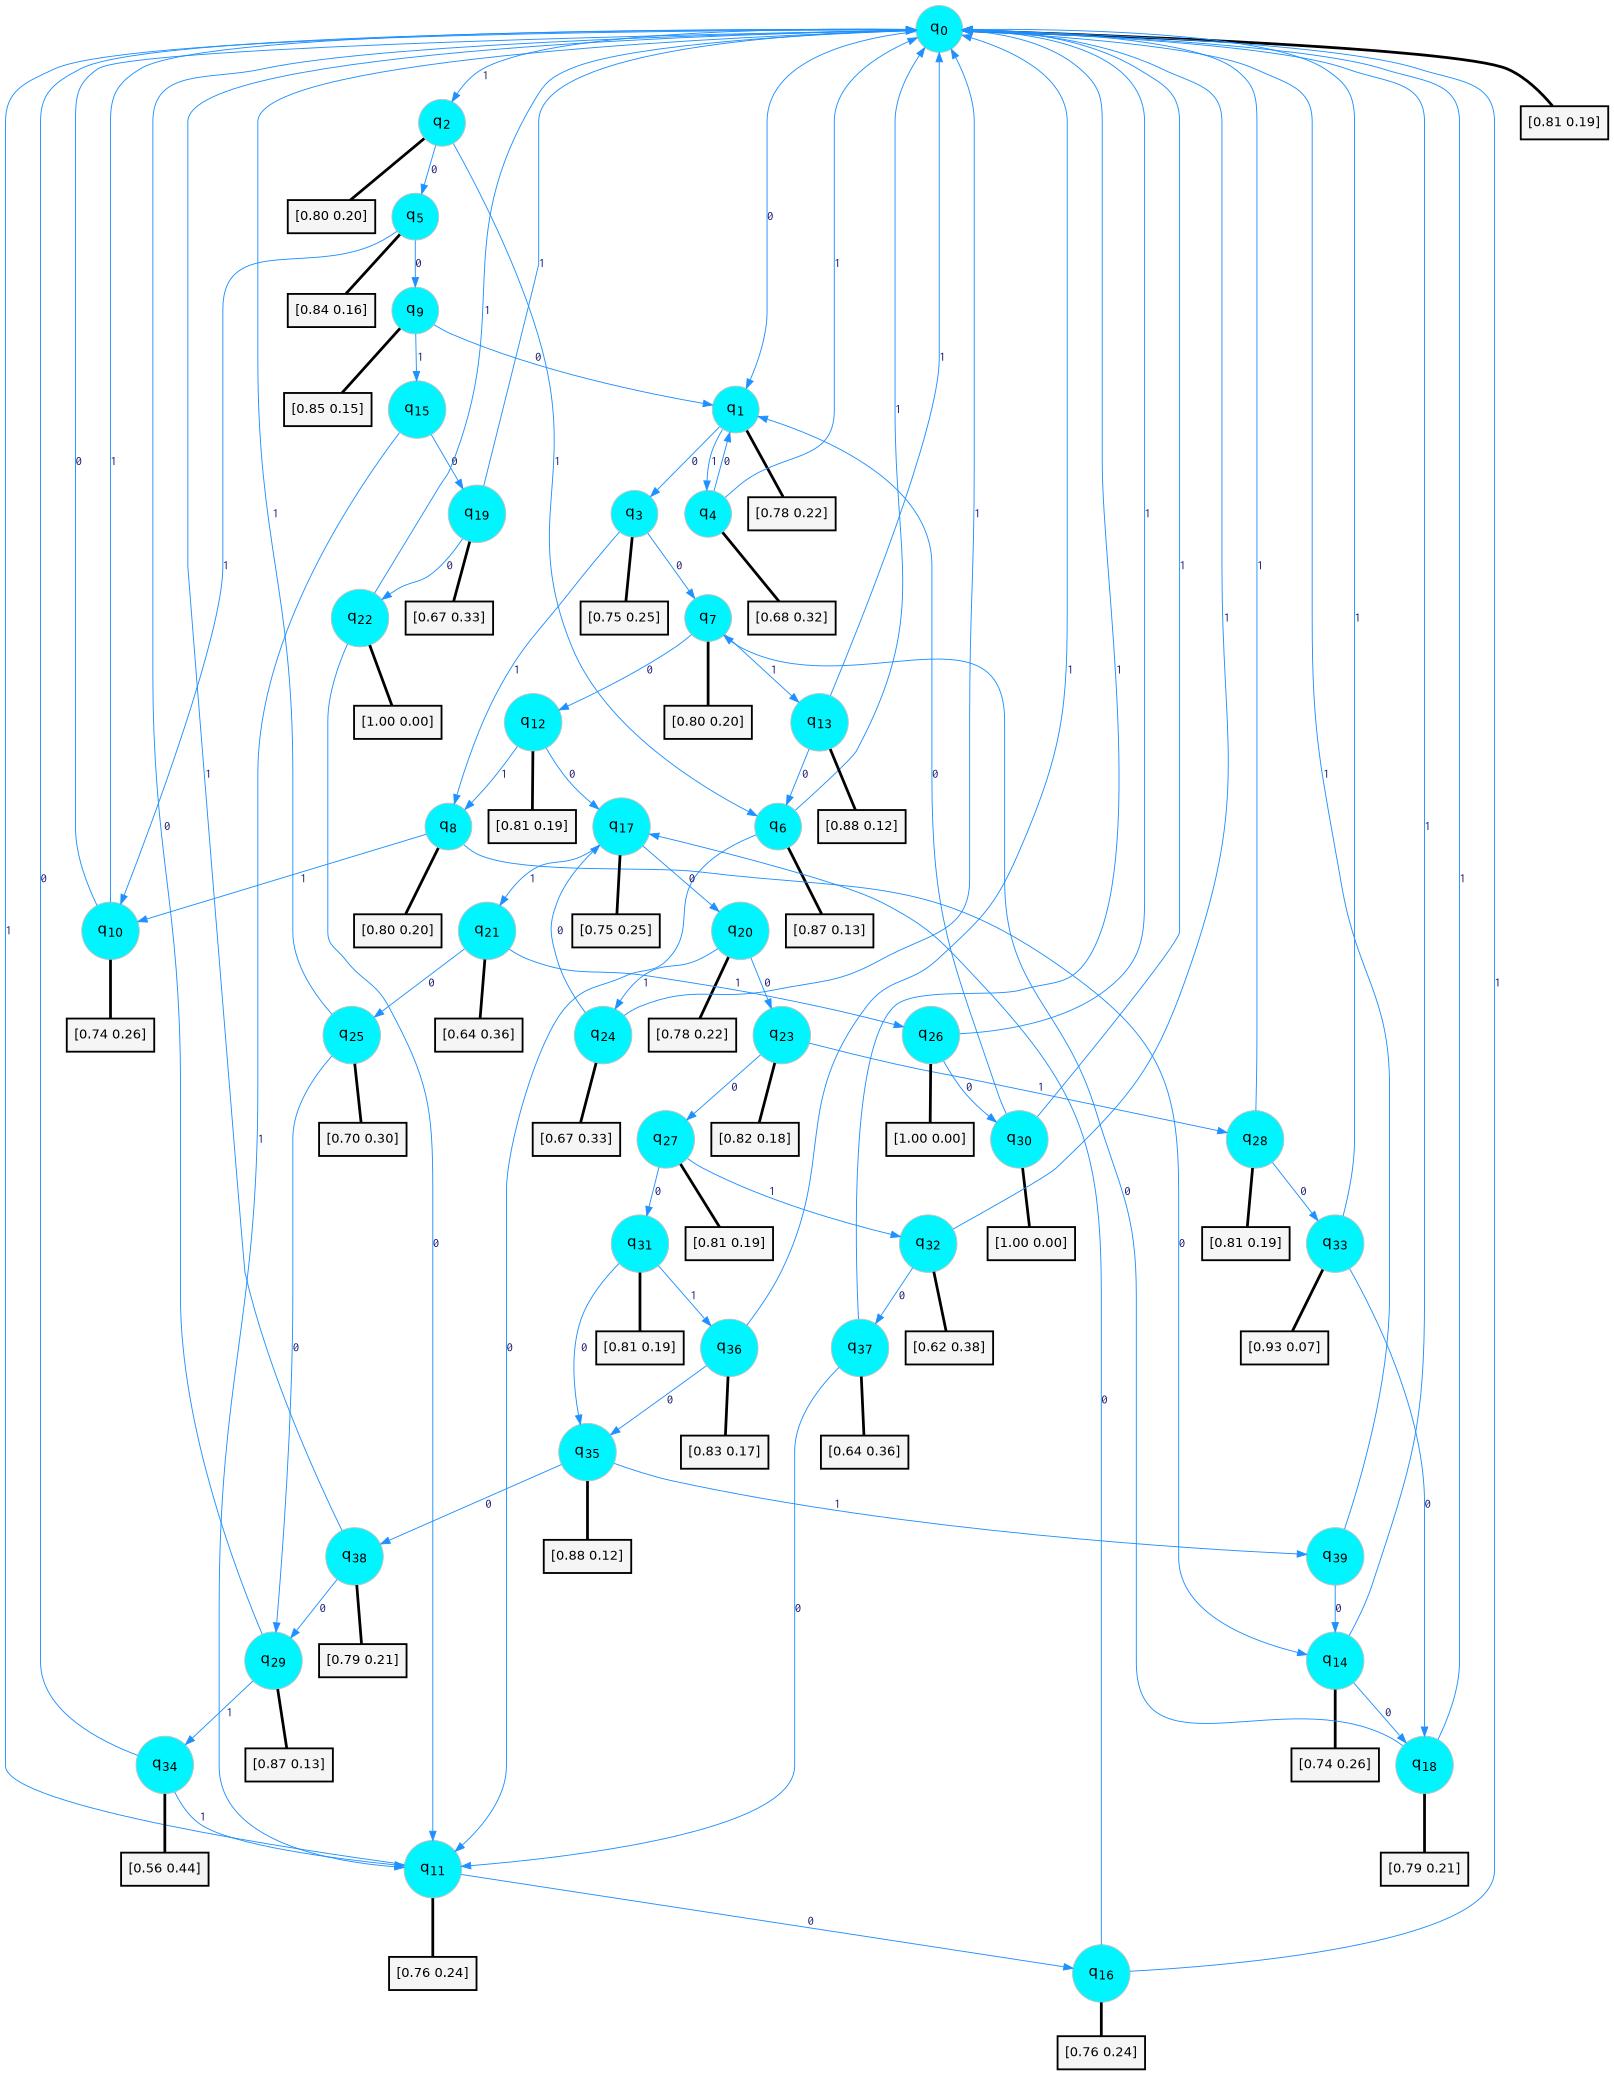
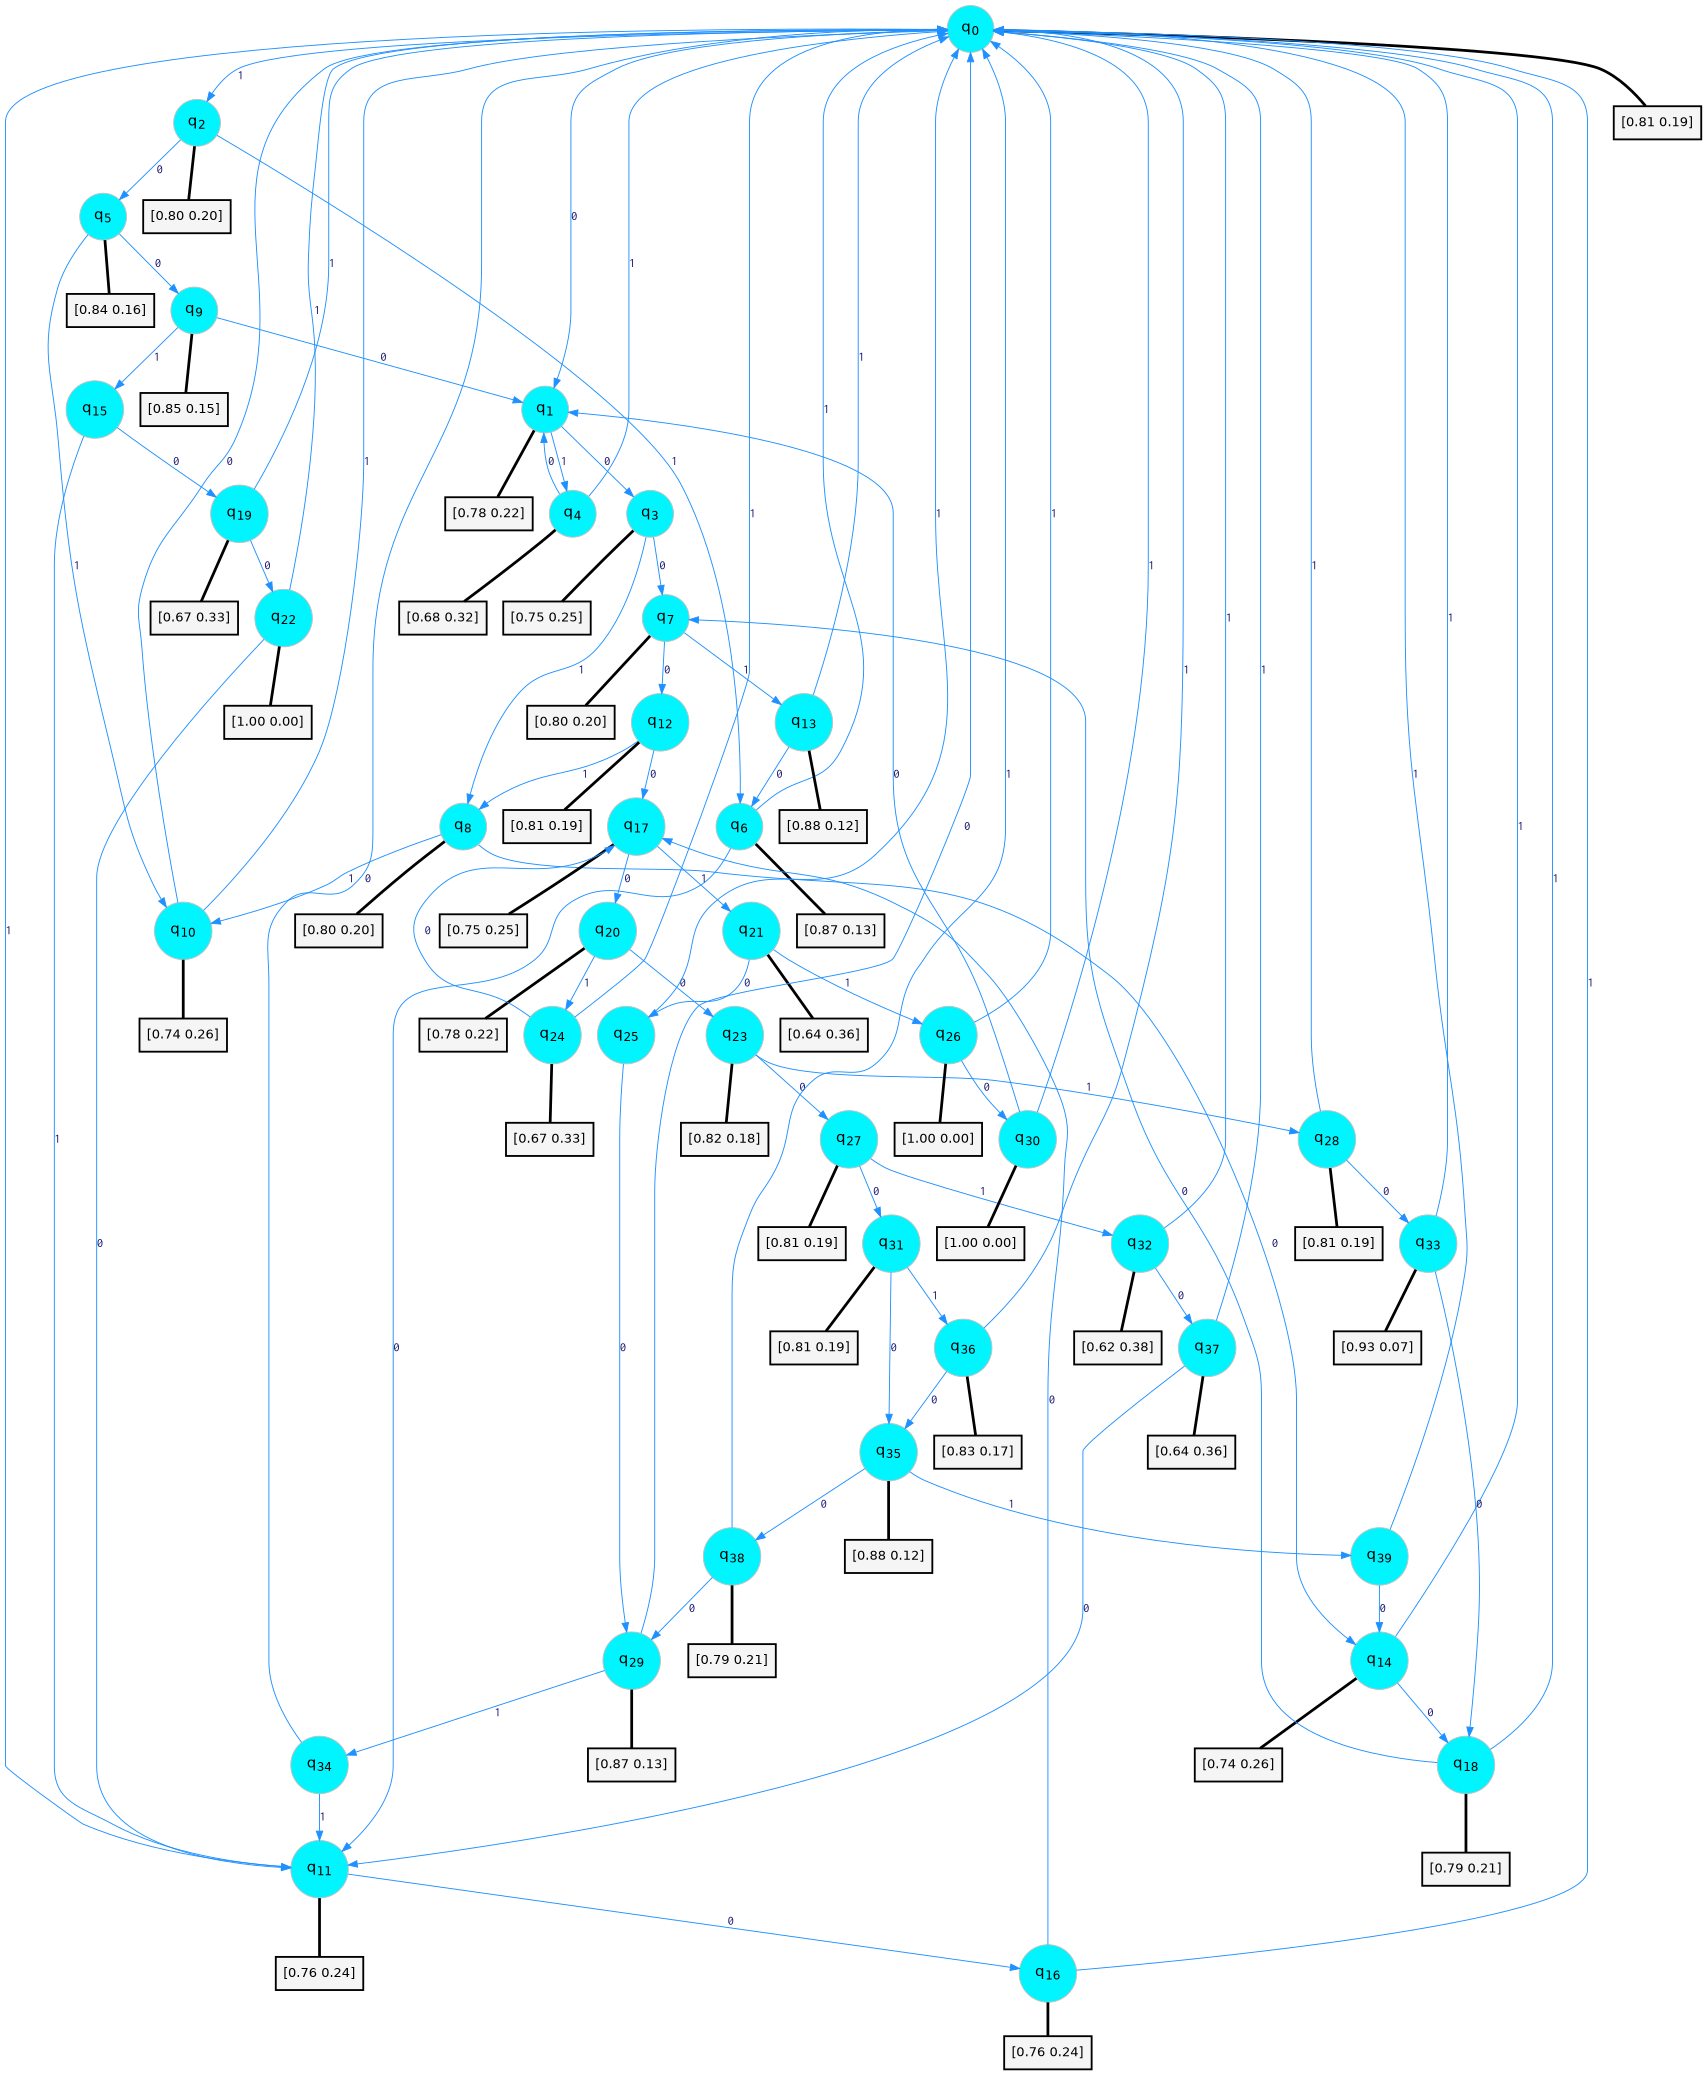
  digraph {
    rankdir=TD
    node [color=gray fillcolor=turquoise1 fontcolor=black fontname=Helvetica fontsize=16 fontweight=bold shape=circle style=filled]
    edge [arrowsize=1 color=dodgerblue1 fontcolor=midnightblue fontname=courier fontweight=bold penwidth=1 style=solid weight=20]
    n1 [label=<q<SUB>0</SUB>>]
    n2 [label=<q<SUB>1</SUB>>]
    n3 [label=<q<SUB>2</SUB>>]
    n4 [color=black fillcolor=whitesmoke fontsize=14 label="[0.81 0.19]" penwidth=2 shape=box]
    n5 [label=<q<SUB>3</SUB>>]
    n6 [label=<q<SUB>4</SUB>>]
    n7 [color=black fillcolor=whitesmoke fontsize=14 label="[0.78 0.22]" penwidth=2 shape=box]
    n8 [label=<q<SUB>5</SUB>>]
    n9 [label=<q<SUB>6</SUB>>]
    n10 [color=black fillcolor=whitesmoke fontsize=14 label="[0.80 0.20]" penwidth=2 shape=box]
    n11 [label=<q<SUB>7</SUB>>]
    n12 [label=<q<SUB>8</SUB>>]
    n13 [color=black fillcolor=whitesmoke fontsize=14 label="[0.75 0.25]" penwidth=2 shape=box]
    n14 [color=black fillcolor=whitesmoke fontsize=14 label="[0.68 0.32]" penwidth=2 shape=box]
    n15 [label=<q<SUB>9</SUB>>]
    n16 [label=<q<SUB>10</SUB>>]
    n17 [color=black fillcolor=whitesmoke fontsize=14 label="[0.84 0.16]" penwidth=2 shape=box]
    n18 [label=<q<SUB>11</SUB>>]
    n19 [color=black fillcolor=whitesmoke fontsize=14 label="[0.87 0.13]" penwidth=2 shape=box]
    n20 [label=<q<SUB>12</SUB>>]
    n21 [label=<q<SUB>13</SUB>>]
    n22 [color=black fillcolor=whitesmoke fontsize=14 label="[0.80 0.20]" penwidth=2 shape=box]
    n23 [label=<q<SUB>14</SUB>>]
    n24 [color=black fillcolor=whitesmoke fontsize=14 label="[0.80 0.20]" penwidth=2 shape=box]
    n25 [label=<q<SUB>15</SUB>>]
    n26 [color=black fillcolor=whitesmoke fontsize=14 label="[0.85 0.15]" penwidth=2 shape=box]
    n27 [color=black fillcolor=whitesmoke fontsize=14 label="[0.74 0.26]" penwidth=2 shape=box]
    n28 [label=<q<SUB>16</SUB>>]
    n29 [color=black fillcolor=whitesmoke fontsize=14 label="[0.76 0.24]" penwidth=2 shape=box]
    n30 [label=<q<SUB>17</SUB>>]
    n31 [color=black fillcolor=whitesmoke fontsize=14 label="[0.81 0.19]" penwidth=2 shape=box]
    n32 [color=black fillcolor=whitesmoke fontsize=14 label="[0.88 0.12]" penwidth=2 shape=box]
    n33 [label=<q<SUB>18</SUB>>]
    n34 [color=black fillcolor=whitesmoke fontsize=14 label="[0.74 0.26]" penwidth=2 shape=box]
    n35 [label=<q<SUB>19</SUB>>]
    n36 [color=black fillcolor=whitesmoke fontsize=14 label="[0.76 0.24]" penwidth=2 shape=box]
    n37 [label=<q<SUB>20</SUB>>]
    n38 [label=<q<SUB>21</SUB>>]
    n39 [color=black fillcolor=whitesmoke fontsize=14 label="[0.75 0.25]" penwidth=2 shape=box]
    n40 [color=black fillcolor=whitesmoke fontsize=14 label="[0.79 0.21]" penwidth=2 shape=box]
    n41 [label=<q<SUB>22</SUB>>]
    n42 [color=black fillcolor=whitesmoke fontsize=14 label="[0.67 0.33]" penwidth=2 shape=box]
    n43 [label=<q<SUB>23</SUB>>]
    n44 [label=<q<SUB>24</SUB>>]
    n45 [color=black fillcolor=whitesmoke fontsize=14 label="[0.78 0.22]" penwidth=2 shape=box]
    n46 [label=<q<SUB>25</SUB>>]
    n47 [label=<q<SUB>26</SUB>>]
    n48 [color=black fillcolor=whitesmoke fontsize=14 label="[0.64 0.36]" penwidth=2 shape=box]
    n49 [color=black fillcolor=whitesmoke fontsize=14 label="[1.00 0.00]" penwidth=2 shape=box]
    n50 [label=<q<SUB>27</SUB>>]
    n51 [label=<q<SUB>28</SUB>>]
    n52 [color=black fillcolor=whitesmoke fontsize=14 label="[0.82 0.18]" penwidth=2 shape=box]
    n53 [color=black fillcolor=whitesmoke fontsize=14 label="[0.67 0.33]" penwidth=2 shape=box]
    n54 [label=<q<SUB>29</SUB>>]
-   n55 [color=black fillcolor=whitesmoke fontsize=14 label="[0.70 0.30]" penwidth=2 shape=box]
    n56 [label=<q<SUB>30</SUB>>]
    n57 [color=black fillcolor=whitesmoke fontsize=14 label="[1.00 0.00]" penwidth=2 shape=box]
    n58 [label=<q<SUB>31</SUB>>]
    n59 [label=<q<SUB>32</SUB>>]
    n60 [color=black fillcolor=whitesmoke fontsize=14 label="[0.81 0.19]" penwidth=2 shape=box]
    n61 [label=<q<SUB>33</SUB>>]
    n62 [color=black fillcolor=whitesmoke fontsize=14 label="[0.81 0.19]" penwidth=2 shape=box]
    n63 [label=<q<SUB>34</SUB>>]
    n64 [color=black fillcolor=whitesmoke fontsize=14 label="[0.87 0.13]" penwidth=2 shape=box]
    n65 [color=black fillcolor=whitesmoke fontsize=14 label="[1.00 0.00]" penwidth=2 shape=box]
    n66 [label=<q<SUB>35</SUB>>]
    n67 [label=<q<SUB>36</SUB>>]
    n68 [color=black fillcolor=whitesmoke fontsize=14 label="[0.81 0.19]" penwidth=2 shape=box]
    n69 [label=<q<SUB>37</SUB>>]
    n70 [color=black fillcolor=whitesmoke fontsize=14 label="[0.62 0.38]" penwidth=2 shape=box]
    n71 [color=black fillcolor=whitesmoke fontsize=14 label="[0.93 0.07]" penwidth=2 shape=box]
-   n72 [color=black fillcolor=whitesmoke fontsize=14 label="[0.56 0.44]" penwidth=2 shape=box]
    n73 [label=<q<SUB>38</SUB>>]
    n74 [label=<q<SUB>39</SUB>>]
    n75 [color=black fillcolor=whitesmoke fontsize=14 label="[0.88 0.12]" penwidth=2 shape=box]
    n76 [color=black fillcolor=whitesmoke fontsize=14 label="[0.83 0.17]" penwidth=2 shape=box]
    n77 [color=black fillcolor=whitesmoke fontsize=14 label="[0.64 0.36]" penwidth=2 shape=box]
    n78 [color=black fillcolor=whitesmoke fontsize=14 label="[0.79 0.21]" penwidth=2 shape=box]
    n1 -> n2 [label=0]
    n1 -> n3 [label=1]
    n1 -> n4 [arrowhead=none color=black penwidth=3]
    n2 -> n5 [label=0]
    n2 -> n6 [label=1]
    n2 -> n7 [arrowhead=none color=black penwidth=3]
    n3 -> n8 [label=0]
    n3 -> n9 [label=1]
    n3 -> n10 [arrowhead=none color=black penwidth=3]
    n5 -> n11 [label=0]
    n5 -> n12 [label=1]
    n5 -> n13 [arrowhead=none color=black penwidth=3]
    n6 -> n1 [label=1]
    n6 -> n2 [label=0]
    n6 -> n14 [arrowhead=none color=black penwidth=3]
    n8 -> n15 [label=0]
    n8 -> n16 [label=1]
    n8 -> n17 [arrowhead=none color=black penwidth=3]
    n9 -> n1 [label=1]
    n9 -> n18 [label=0]
    n9 -> n19 [arrowhead=none color=black penwidth=3]
    n11 -> n20 [label=0]
    n11 -> n21 [label=1]
    n11 -> n22 [arrowhead=none color=black penwidth=3]
    n12 -> n16 [label=1]
    n12 -> n23 [label=0]
    n12 -> n24 [arrowhead=none color=black penwidth=3]
    n15 -> n2 [label=0]
    n15 -> n25 [label=1]
    n15 -> n26 [arrowhead=none color=black penwidth=3]
    n16 -> n1 [label=0]
    n16 -> n1 [label=1]
    n16 -> n27 [arrowhead=none color=black penwidth=3]
    n18 -> n1 [label=1]
    n18 -> n28 [label=0]
    n18 -> n29 [arrowhead=none color=black penwidth=3]
    n20 -> n12 [label=1]
    n20 -> n30 [label=0]
    n20 -> n31 [arrowhead=none color=black penwidth=3]
    n21 -> n1 [label=1]
    n21 -> n9 [label=0]
    n21 -> n32 [arrowhead=none color=black penwidth=3]
    n23 -> n1 [label=1]
    n23 -> n33 [label=0]
    n23 -> n34 [arrowhead=none color=black penwidth=3]
    n25 -> n18 [label=1]
    n25 -> n35 [label=0]
    n28 -> n1 [label=1]
    n28 -> n30 [label=0]
    n28 -> n36 [arrowhead=none color=black penwidth=3]
    n30 -> n37 [label=0]
    n30 -> n38 [label=1]
    n30 -> n39 [arrowhead=none color=black penwidth=3]
    n33 -> n1 [label=1]
    n33 -> n11 [label=0]
    n33 -> n40 [arrowhead=none color=black penwidth=3]
    n35 -> n1 [label=1]
    n35 -> n41 [label=0]
    n35 -> n42 [arrowhead=none color=black penwidth=3]
    n37 -> n43 [label=0]
    n37 -> n44 [label=1]
    n37 -> n45 [arrowhead=none color=black penwidth=3]
    n38 -> n46 [label=0]
    n38 -> n47 [label=1]
    n38 -> n48 [arrowhead=none color=black penwidth=3]
    n41 -> n1 [label=1]
    n41 -> n18 [label=0]
    n41 -> n49 [arrowhead=none color=black penwidth=3]
    n43 -> n50 [label=0]
    n43 -> n51 [label=1]
    n43 -> n52 [arrowhead=none color=black penwidth=3]
    n44 -> n1 [label=1]
    n44 -> n30 [label=0]
    n44 -> n53 [arrowhead=none color=black penwidth=3]
    n46 -> n1 [label=1]
    n46 -> n54 [label=0]
-   n46 -> n55 [arrowhead=none color=black penwidth=3]
    n47 -> n1 [label=1]
    n47 -> n56 [label=0]
    n47 -> n57 [arrowhead=none color=black penwidth=3]
    n50 -> n58 [label=0]
    n50 -> n59 [label=1]
    n50 -> n60 [arrowhead=none color=black penwidth=3]
    n51 -> n1 [label=1]
    n51 -> n61 [label=0]
    n51 -> n62 [arrowhead=none color=black penwidth=3]
    n54 -> n1 [label=0]
    n54 -> n63 [label=1]
    n54 -> n64 [arrowhead=none color=black penwidth=3]
    n56 -> n1 [label=1]
    n56 -> n2 [label=0]
    n56 -> n65 [arrowhead=none color=black penwidth=3]
    n58 -> n66 [label=0]
    n58 -> n67 [label=1]
    n58 -> n68 [arrowhead=none color=black penwidth=3]
    n59 -> n1 [label=1]
    n59 -> n69 [label=0]
    n59 -> n70 [arrowhead=none color=black penwidth=3]
    n61 -> n1 [label=1]
    n61 -> n33 [label=0]
    n61 -> n71 [arrowhead=none color=black penwidth=3]
    n63 -> n1 [label=0]
    n63 -> n18 [label=1]
-   n63 -> n72 [arrowhead=none color=black penwidth=3]
    n66 -> n73 [label=0]
    n66 -> n74 [label=1]
    n66 -> n75 [arrowhead=none color=black penwidth=3]
    n67 -> n1 [label=1]
    n67 -> n66 [label=0]
    n67 -> n76 [arrowhead=none color=black penwidth=3]
    n69 -> n1 [label=1]
    n69 -> n18 [label=0]
    n69 -> n77 [arrowhead=none color=black penwidth=3]
    n73 -> n1 [label=1]
    n73 -> n54 [label=0]
    n73 -> n78 [arrowhead=none color=black penwidth=3]
    n74 -> n1 [label=1]
    n74 -> n23 [label=0]
  }
